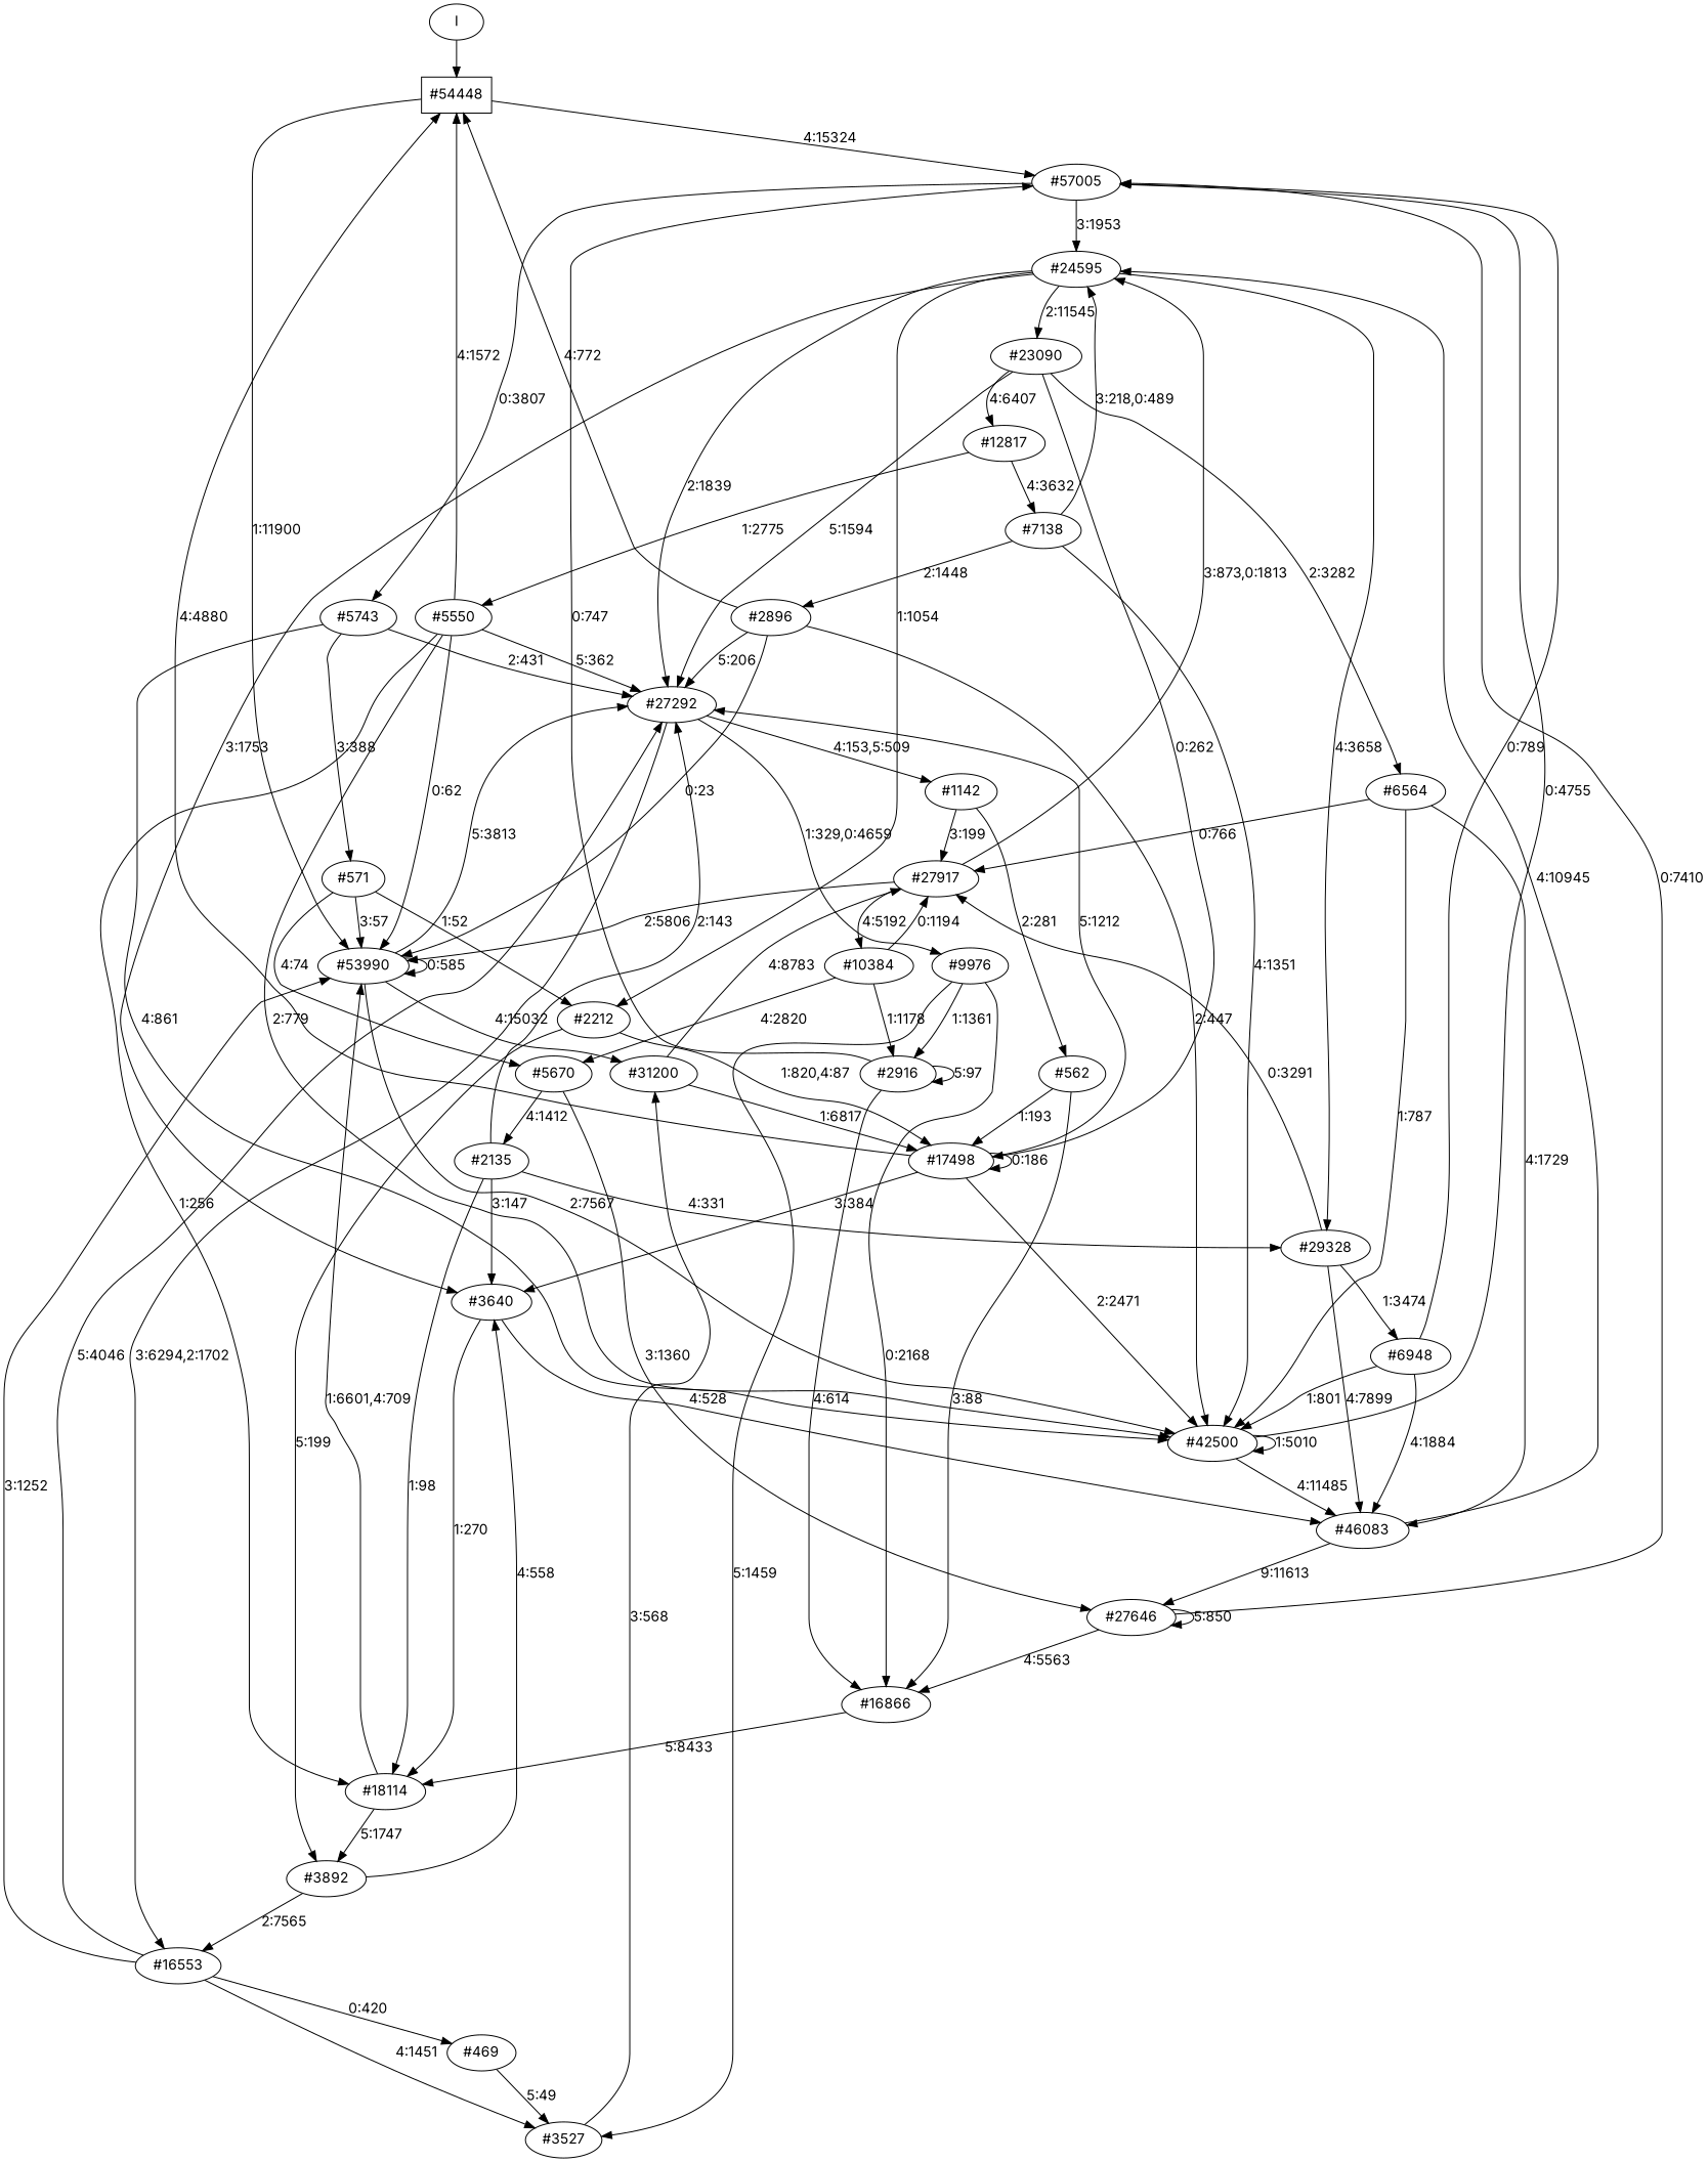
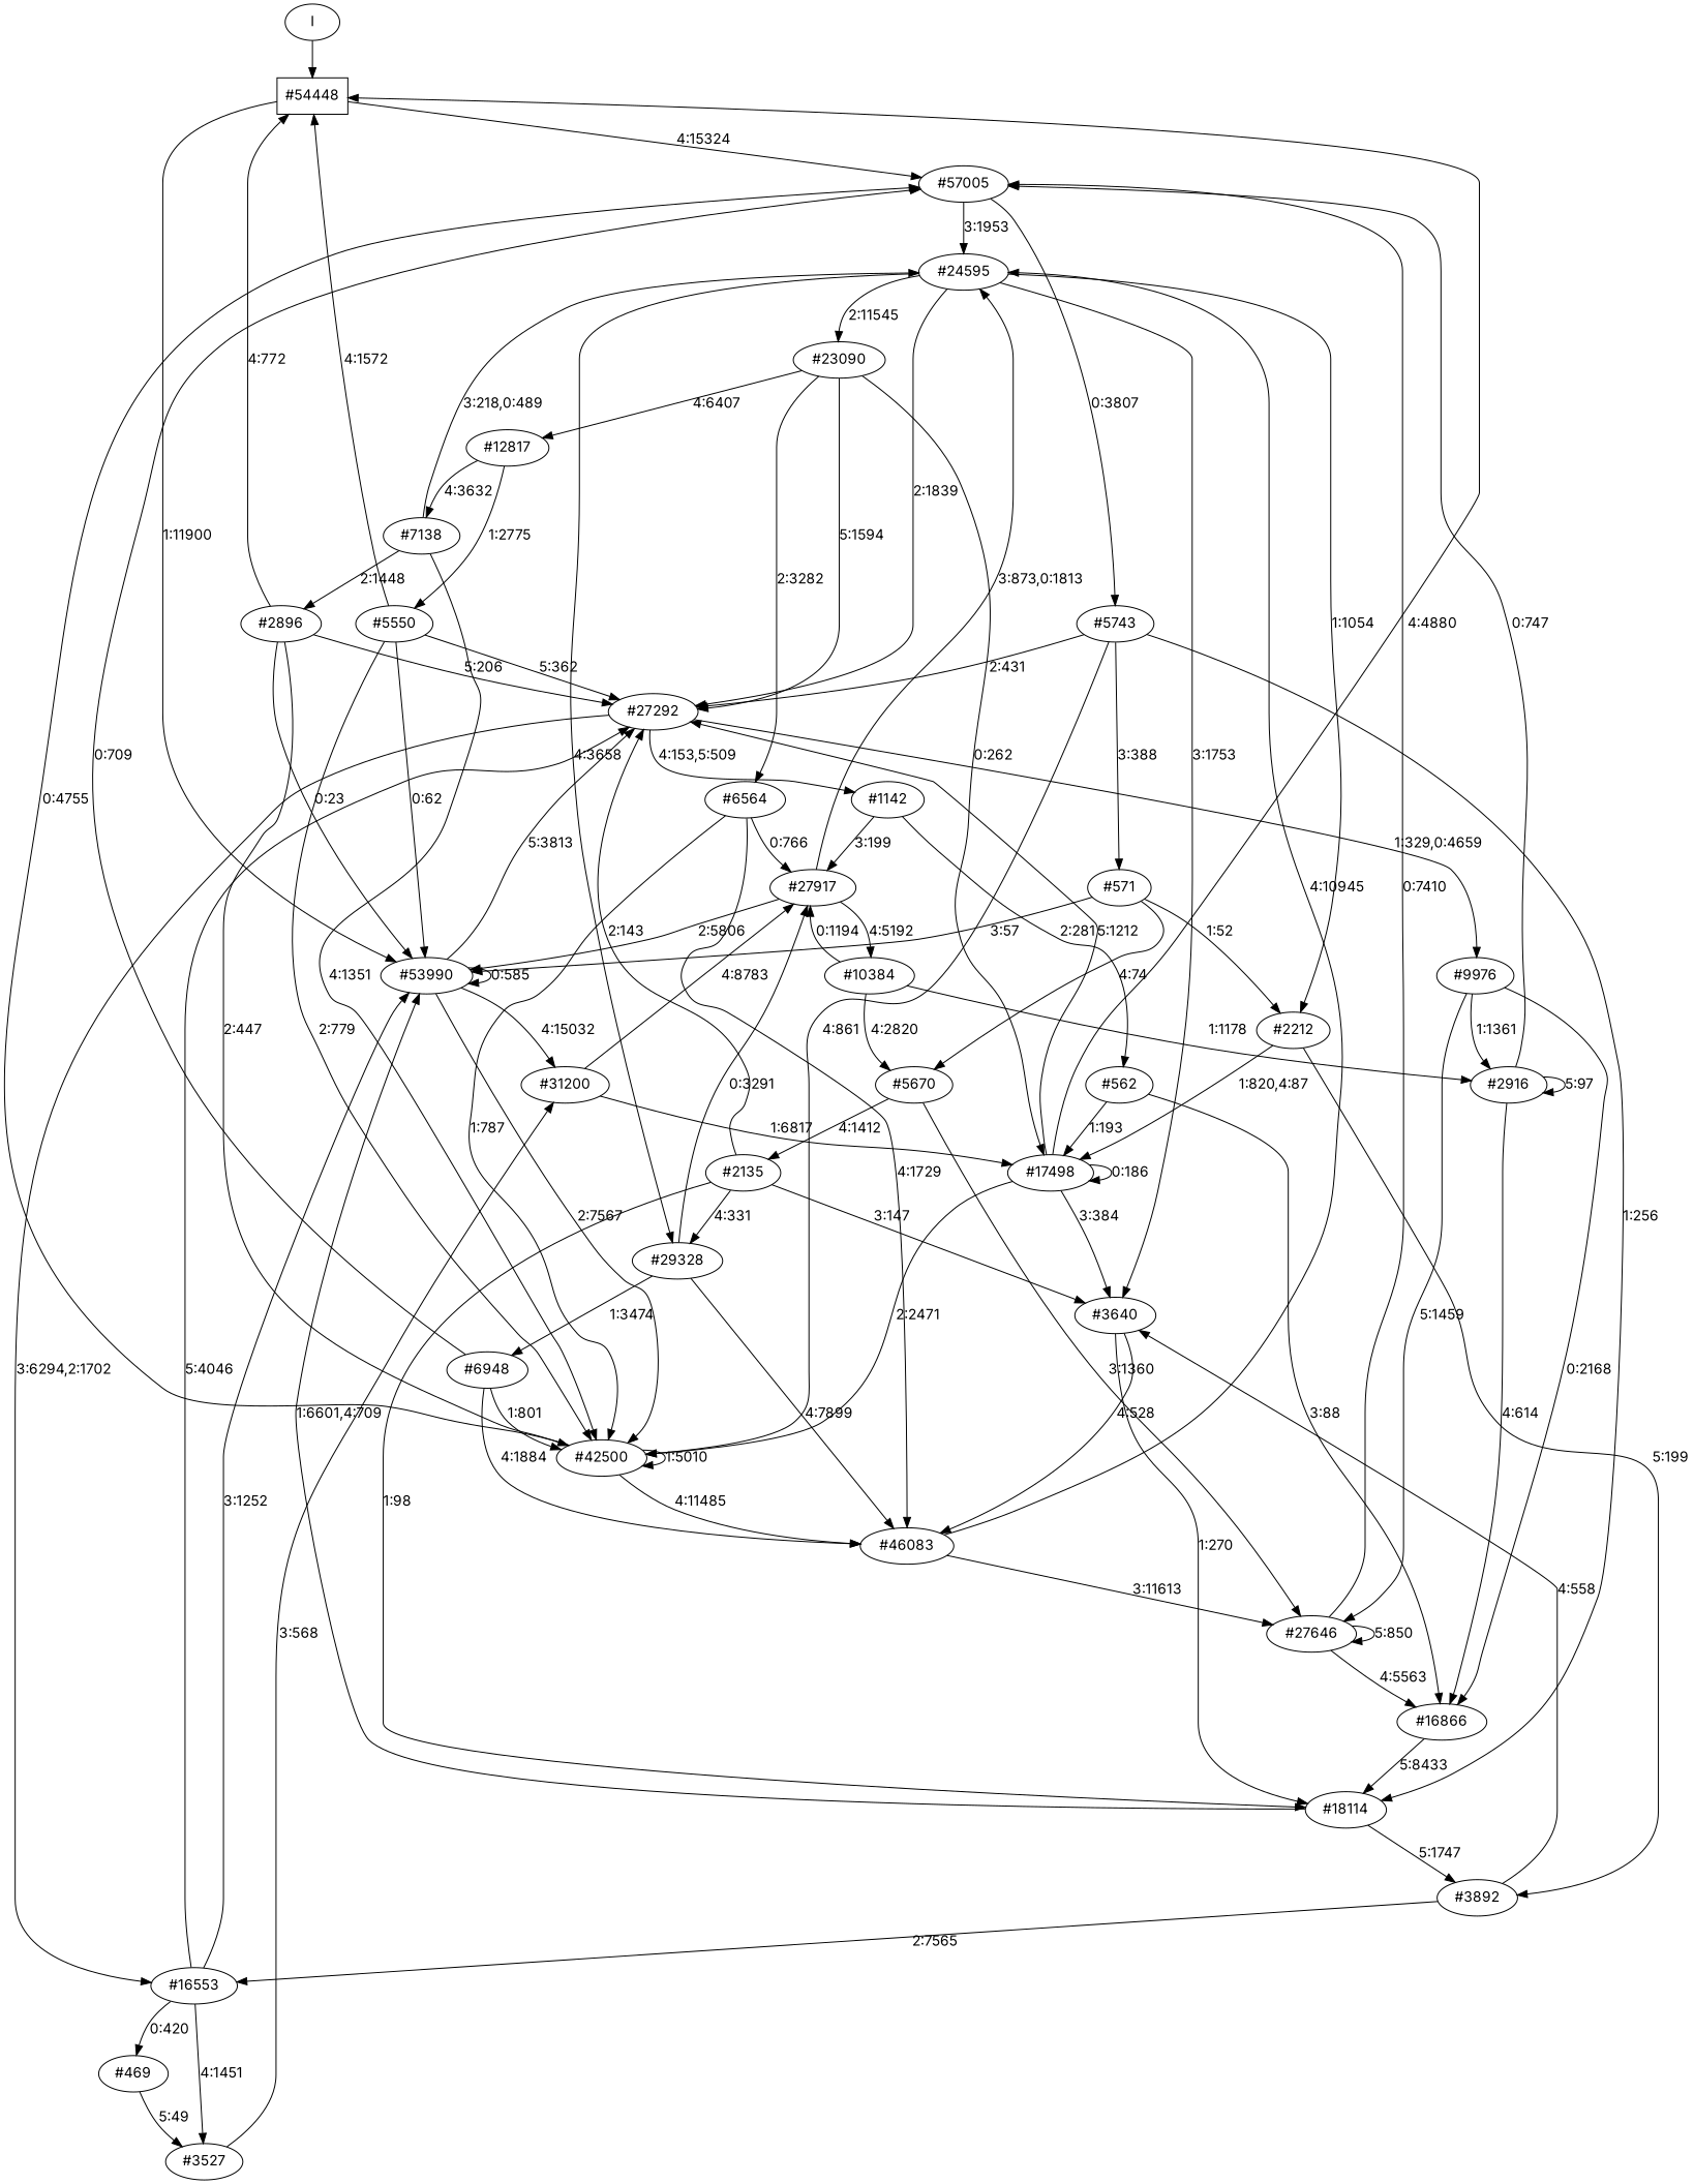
  digraph {
    fontname=Inter
    node [fontname=Inter]
    edge [fontname=Inter]
    n1 [label="#54448" shape=box]
    n2 [label="#57005"]
    n3 [label="#53990"]
    n4 [label="#24595"]
    n5 [label="#5743"]
    n6 [label="#31200"]
    n7 [label="#42500"]
    n8 [label="#27292"]
    I
    n10 [label="#29328"]
    n11 [label="#23090"]
    n12 [label="#3640"]
    n13 [label="#2212"]
    n14 [label="#27917"]
    n15 [label="#46083"]
    n16 [label="#6948"]
    n17 [label="#17498"]
    n18 [label="#6564"]
    n19 [label="#12817"]
    n20 [label="#18114"]
    n21 [label="#571"]
    n22 [label="#1142"]
    n23 [label="#9976"]
    n24 [label="#16553"]
    n25 [label="#10384"]
    n26 [label="#27646"]
    n27 [label="#562"]
    n28 [label="#16866"]
    n29 [label="#3527"]
    n30 [label="#2916"]
    n31 [label="#469"]
    n32 [label="#5670"]
    n33 [label="#2135"]
    n34 [label="#3892"]
    n35 [label="#7138"]
    n36 [label="#5550"]
    n37 [label="#2896"]
    n1 -> n2 [label="4:15324"]
    n1 -> n3 [label="1:11900"]
    n2 -> n4 [label="3:1953"]
    n2 -> n5 [label="0:3807"]
    n3 -> n3 [label="0:585"]
    n3 -> n6 [label="4:15032"]
    n3 -> n7 [label="2:7567"]
    n3 -> n8 [label="5:3813"]
    n4 -> n8 [label="2:1839"]
    n4 -> n10 [label="4:3658"]
    n4 -> n11 [label="2:11545"]
    n4 -> n12 [label="3:1753"]
    n4 -> n13 [label="1:1054"]
    n5 -> n7 [label="4:861"]
    n5 -> n8 [label="2:431"]
-   n36 -> n20 [label="1:256"]
+   n5 -> n20 [label="1:256"]
    n5 -> n21 [label="3:388"]
    n6 -> n14 [label="4:8783"]
    n6 -> n17 [label="1:6817"]
    n7 -> n2 [label="0:4755"]
    n7 -> n7 [label="1:5010"]
    n7 -> n15 [label="4:11485"]
    n8 -> n22 [label="4:153,5:509"]
    n8 -> n23 [label="1:329,0:4659"]
    n8 -> n24 [label="3:6294,2:1702"]
    I -> n1
    n10 -> n14 [label="0:3291"]
    n10 -> n15 [label="4:7899"]
    n10 -> n16 [label="1:3474"]
    n11 -> n8 [label="5:1594"]
    n11 -> n17 [label="0:262"]
    n11 -> n18 [label="2:3282"]
    n11 -> n19 [label="4:6407"]
    n12 -> n15 [label="4:528"]
    n12 -> n20 [label="1:270"]
    n13 -> n17 [label="1:820,4:87"]
    n13 -> n34 [label="5:199"]
    n14 -> n3 [label="2:5806"]
    n14 -> n4 [label="3:873,0:1813"]
    n14 -> n25 [label="4:5192"]
    n15 -> n4 [label="4:10945"]
-   n15 -> n26 [label="9:11613"]
-   n16 -> n2 [label="0:789"]
+   n15 -> n26 [label="3:11613"]
+   n16 -> n2 [label="0:709"]
    n16 -> n7 [label="1:801"]
    n16 -> n15 [label="4:1884"]
    n17 -> n1 [label="4:4880"]
    n17 -> n7 [label="2:2471"]
    n17 -> n8 [label="5:1212"]
    n17 -> n12 [label="3:384"]
    n17 -> n17 [label="0:186"]
    n18 -> n7 [label="1:787"]
    n18 -> n14 [label="0:766"]
    n18 -> n15 [label="4:1729"]
    n19 -> n35 [label="4:3632"]
    n19 -> n36 [label="1:2775"]
    n20 -> n3 [label="1:6601,4:709"]
    n20 -> n34 [label="5:1747"]
    n21 -> n3 [label="3:57"]
    n21 -> n13 [label="1:52"]
    n21 -> n32 [label="4:74"]
    n22 -> n14 [label="3:199"]
    n22 -> n27 [label="2:281"]
    n23 -> n28 [label="0:2168"]
-   n23 -> n29 [label="5:1459"]
+   n23 -> n26 [label="5:1459"]
    n23 -> n30 [label="1:1361"]
    n24 -> n3 [label="3:1252"]
    n24 -> n8 [label="5:4046"]
    n24 -> n29 [label="4:1451"]
    n24 -> n31 [label="0:420"]
    n25 -> n14 [label="0:1194"]
    n25 -> n30 [label="1:1178"]
    n25 -> n32 [label="4:2820"]
    n26 -> n2 [label="0:7410"]
    n26 -> n26 [label="5:850"]
    n26 -> n28 [label="4:5563"]
    n27 -> n17 [label="1:193"]
    n27 -> n28 [label="3:88"]
    n28 -> n20 [label="5:8433"]
    n29 -> n6 [label="3:568"]
    n30 -> n2 [label="0:747"]
    n30 -> n28 [label="4:614"]
    n30 -> n30 [label="5:97"]
    n31 -> n29 [label="5:49"]
    n32 -> n26 [label="3:1360"]
    n32 -> n33 [label="4:1412"]
    n33 -> n8 [label="2:143"]
    n33 -> n10 [label="4:331"]
    n33 -> n12 [label="3:147"]
    n33 -> n20 [label="1:98"]
    n34 -> n12 [label="4:558"]
    n34 -> n24 [label="2:7565"]
    n35 -> n4 [label="3:218,0:489"]
    n35 -> n7 [label="4:1351"]
    n35 -> n37 [label="2:1448"]
    n36 -> n1 [label="4:1572"]
    n36 -> n3 [label="0:62"]
    n36 -> n7 [label="2:779"]
    n36 -> n8 [label="5:362"]
    n37 -> n1 [label="4:772"]
    n37 -> n3 [label="0:23"]
    n37 -> n7 [label="2:447"]
    n37 -> n8 [label="5:206"]
  }
